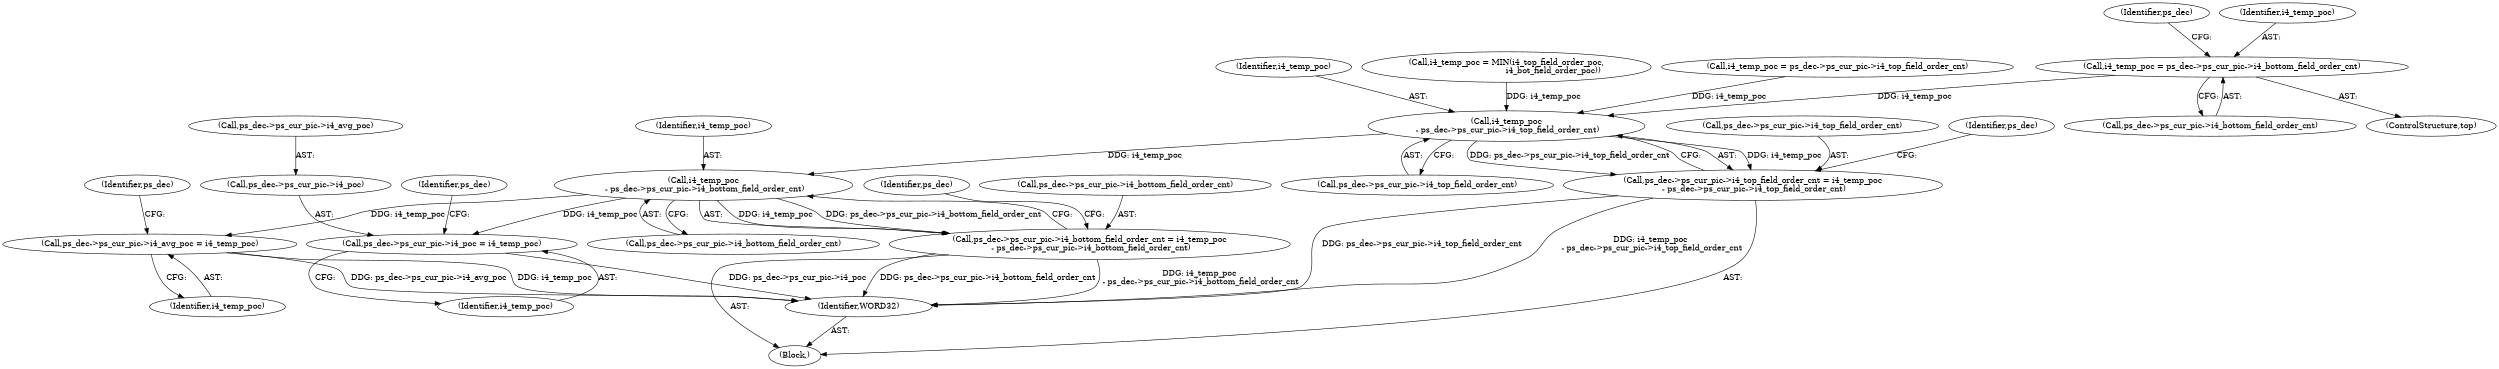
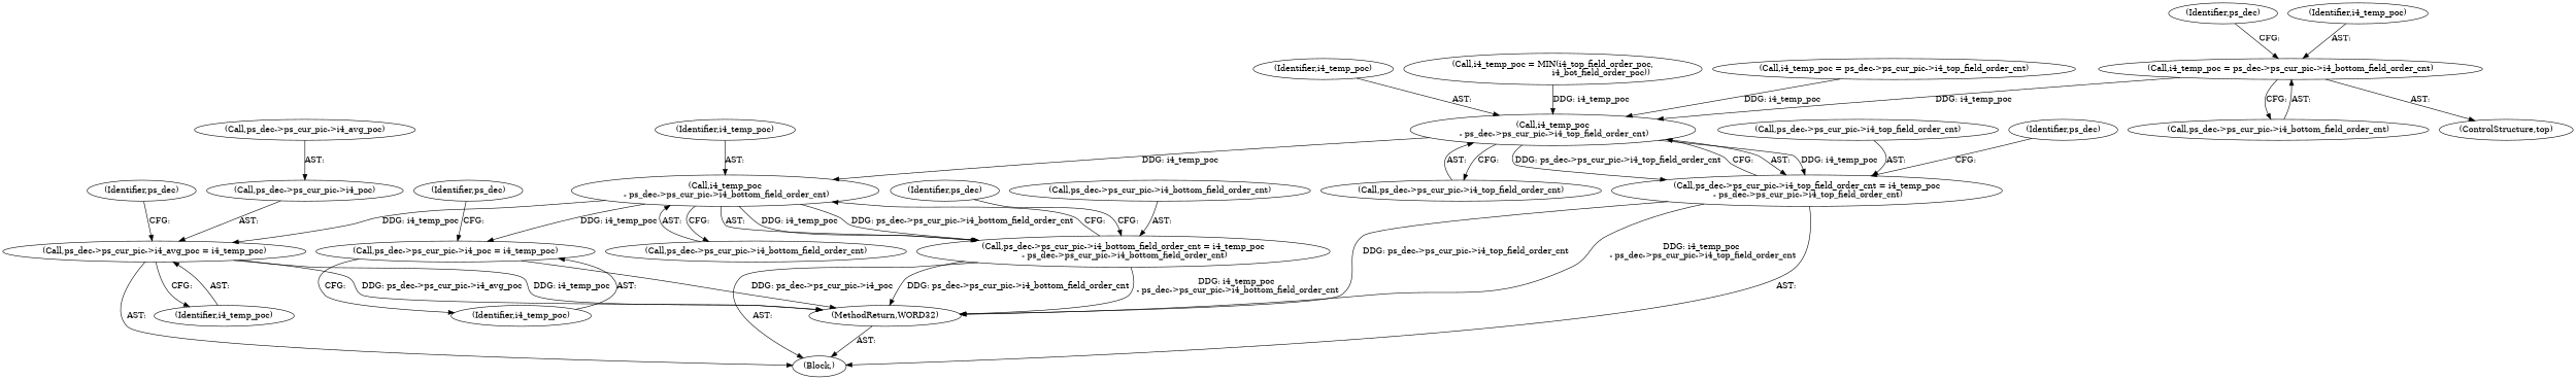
  digraph {
    n1 [label="(Call,i4_temp_poc = ps_dec->ps_cur_pic->i4_bottom_field_order_cnt)"]
    n2 [label="(Call,i4_temp_poc\n - ps_dec->ps_cur_pic->i4_top_field_order_cnt)"]
    n3 [label="(ControlStructure,top)"]
    n4 [label="(Call,ps_dec->ps_cur_pic->i4_bottom_field_order_cnt)"]
    n5 [label="(Call,ps_dec->ps_cur_pic->i4_top_field_order_cnt = i4_temp_poc\n - ps_dec->ps_cur_pic->i4_top_field_order_cnt)"]
    n6 [label="(Call,i4_temp_poc\n - ps_dec->ps_cur_pic->i4_bottom_field_order_cnt)"]
    n7 [label="(Call,ps_dec->ps_cur_pic->i4_top_field_order_cnt)"]
-   n8 [label="(Identifier,WORD32)"]
+   n8 [label="(MethodReturn,WORD32)"]
    n9 [label="(Block,)"]
    n10 [label="(Call,ps_dec->ps_cur_pic->i4_bottom_field_order_cnt = i4_temp_poc\n - ps_dec->ps_cur_pic->i4_bottom_field_order_cnt)"]
    n11 [label="(Call,ps_dec->ps_cur_pic->i4_poc = i4_temp_poc)"]
    n12 [label="(Call,ps_dec->ps_cur_pic->i4_avg_poc = i4_temp_poc)"]
    n13 [label="(Call,ps_dec->ps_cur_pic->i4_bottom_field_order_cnt)"]
    n14 [label="(Identifier,i4_temp_poc)"]
    n15 [label="(Identifier,i4_temp_poc)"]
    n16 [label="(Call,ps_dec->ps_cur_pic->i4_avg_poc)"]
    n17 [label="(Call,ps_dec->ps_cur_pic->i4_poc)"]
    n18 [label="(Call,ps_dec->ps_cur_pic->i4_bottom_field_order_cnt)"]
    n19 [label="(Call,ps_dec->ps_cur_pic->i4_top_field_order_cnt)"]
    n20 [label="(Identifier,ps_dec)"]
    n21 [label="(Identifier,ps_dec)"]
    n22 [label="(Identifier,ps_dec)"]
    n23 [label="(Identifier,ps_dec)"]
    n24 [label="(Identifier,i4_temp_poc)"]
    n25 [label="(Identifier,ps_dec)"]
    n26 [label="(Identifier,i4_temp_poc)"]
    n27 [label="(Call,i4_temp_poc = MIN(i4_top_field_order_poc,\n                                     i4_bot_field_order_poc))"]
    n28 [label="(Identifier,i4_temp_poc)"]
    n29 [label="(Call,i4_temp_poc = ps_dec->ps_cur_pic->i4_top_field_order_cnt)"]
    n1 -> n2 [label="DDG: i4_temp_poc"]
    n1 -> n3 [label="AST: "]
    n1 -> n4 [label="CFG: "]
    n2 -> n5 [label="AST: "]
    n2 -> n5 [label="DDG: i4_temp_poc"]
    n2 -> n5 [label="DDG: ps_dec->ps_cur_pic->i4_top_field_order_cnt"]
    n2 -> n6 [label="DDG: i4_temp_poc"]
    n2 -> n7 [label="CFG: "]
    n4 -> n1 [label="AST: "]
    n5 -> n2 [label="CFG: "]
    n5 -> n8 [label="DDG: i4_temp_poc\n - ps_dec->ps_cur_pic->i4_top_field_order_cnt"]
    n5 -> n8 [label="DDG: ps_dec->ps_cur_pic->i4_top_field_order_cnt"]
    n5 -> n9 [label="AST: "]
    n6 -> n10 [label="AST: "]
    n6 -> n10 [label="DDG: i4_temp_poc"]
    n6 -> n10 [label="DDG: ps_dec->ps_cur_pic->i4_bottom_field_order_cnt"]
    n6 -> n11 [label="DDG: i4_temp_poc"]
    n6 -> n12 [label="DDG: i4_temp_poc"]
    n6 -> n13 [label="CFG: "]
    n7 -> n2 [label="AST: "]
    n8 -> n9 [label="AST: "]
    n10 -> n6 [label="CFG: "]
    n10 -> n8 [label="DDG: ps_dec->ps_cur_pic->i4_bottom_field_order_cnt"]
    n10 -> n8 [label="DDG: i4_temp_poc\n - ps_dec->ps_cur_pic->i4_bottom_field_order_cnt"]
    n10 -> n9 [label="AST: "]
    n11 -> n8 [label="DDG: ps_dec->ps_cur_pic->i4_poc"]
    n11 -> n14 [label="CFG: "]
    n12 -> n8 [label="DDG: ps_dec->ps_cur_pic->i4_avg_poc"]
    n12 -> n8 [label="DDG: i4_temp_poc"]
+   n12 -> n9 [label="AST: "]
    n12 -> n15 [label="CFG: "]
    n13 -> n6 [label="AST: "]
    n14 -> n11 [label="AST: "]
    n15 -> n12 [label="AST: "]
    n16 -> n17 [label="AST: "]
-   n17 -> n11 [label="AST: "]
+   n17 -> n12 [label="AST: "]
    n18 -> n10 [label="AST: "]
    n19 -> n5 [label="AST: "]
    n20 -> n12 [label="CFG: "]
    n21 -> n1 [label="CFG: "]
    n22 -> n11 [label="CFG: "]
    n23 -> n5 [label="CFG: "]
    n24 -> n2 [label="AST: "]
    n25 -> n10 [label="CFG: "]
    n26 -> n6 [label="AST: "]
    n27 -> n2 [label="DDG: i4_temp_poc"]
    n28 -> n1 [label="AST: "]
    n29 -> n2 [label="DDG: i4_temp_poc"]
  }
